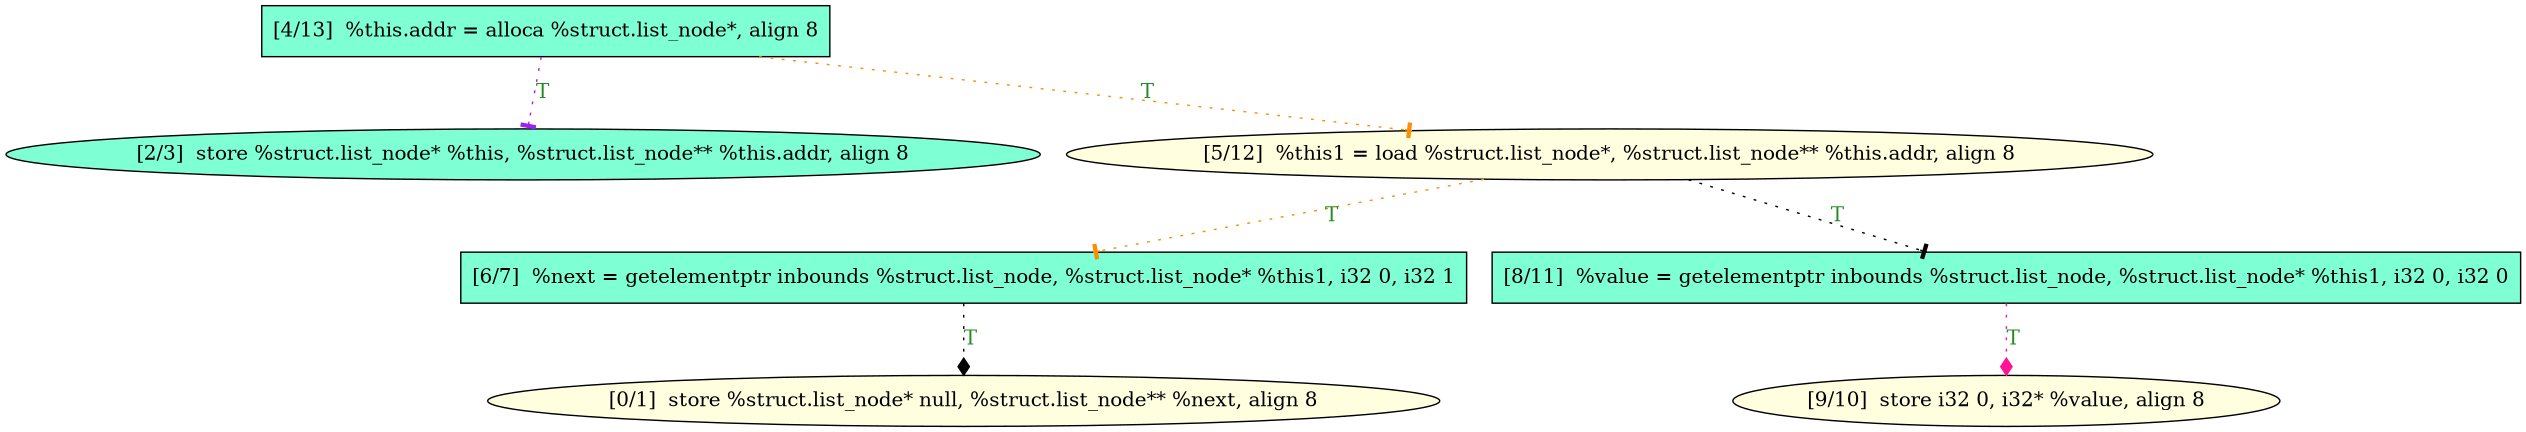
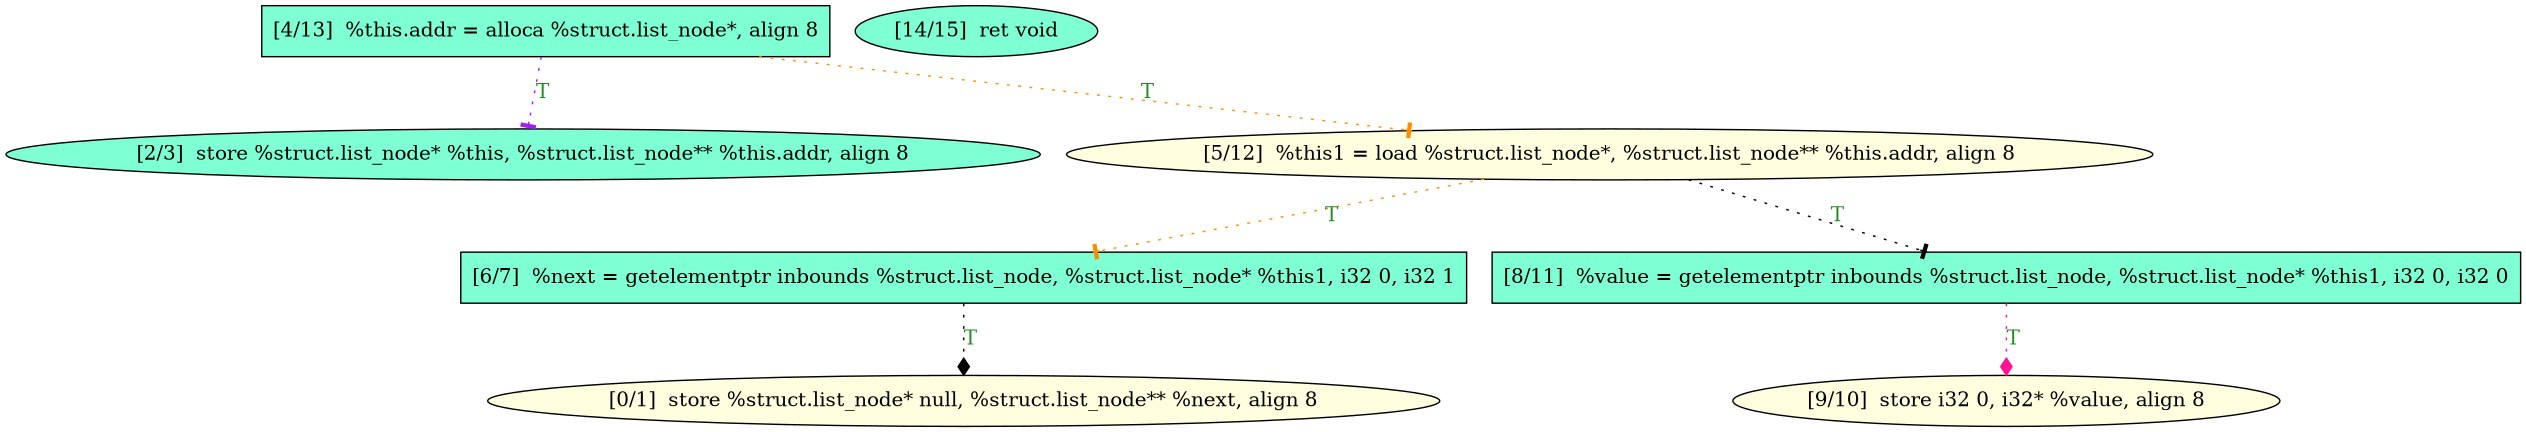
  digraph {
    node [fillcolor=aquamarine shape=ellipse style=filled]
    edge [color=black fontcolor=forestgreen style=dotted arrowhead=tee]
    n1 [label="[6/7]  %next = getelementptr inbounds %struct.list_node, %struct.list_node* %this1, i32 0, i32 1" shape=rectangle]
    n2 [fillcolor=lightyellow label="[0/1]  store %struct.list_node* null, %struct.list_node** %next, align 8"]
    n3 [label="[8/11]  %value = getelementptr inbounds %struct.list_node, %struct.list_node* %this1, i32 0, i32 0" shape=rectangle]
    n4 [fillcolor=lightyellow label="[9/10]  store i32 0, i32* %value, align 8"]
    n5 [label="[4/13]  %this.addr = alloca %struct.list_node*, align 8" shape=rectangle]
    n6 [label="[2/3]  store %struct.list_node* %this, %struct.list_node** %this.addr, align 8"]
    n7 [fillcolor=lightyellow label="[5/12]  %this1 = load %struct.list_node*, %struct.list_node** %this.addr, align 8"]
+   n8 [label="[14/15]  ret void"]
    n1 -> n2 [label=T arrowhead=diamond]
    n3 -> n4 [color=deeppink label=T arrowhead=diamond]
    n5 -> n6 [color=purple label=T]
    n5 -> n7 [color=darkorange label=T]
    n7 -> n1 [color=darkorange label=T]
    n7 -> n3 [label=T]
  }
